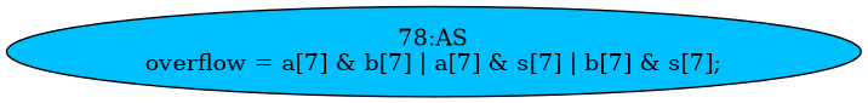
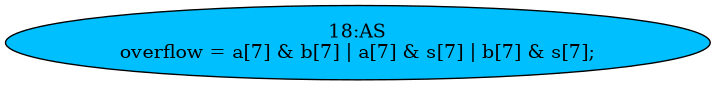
  strict digraph {
-   n1 [ast="<pyverilog.vparser.ast.Assign object at 0x7f1f5f1abf10>" def_var="['overflow']" fillcolor=deepskyblue label="78:AS\noverflow = a[7] & b[7] | a[7] & s[7] | b[7] & s[7];" statements="[]" style=filled typ=Assign use_var="['a', 'b', 'a', 's', 'b', 's']"]
+   n1 [ast="<pyverilog.vparser.ast.Assign object at 0x7f1f5f1abf10>" def_var="['overflow']" fillcolor=deepskyblue label="18:AS\noverflow = a[7] & b[7] | a[7] & s[7] | b[7] & s[7];" statements="[]" style=filled typ=Assign use_var="['a', 'b', 'a', 's', 'b', 's']"]
  }
